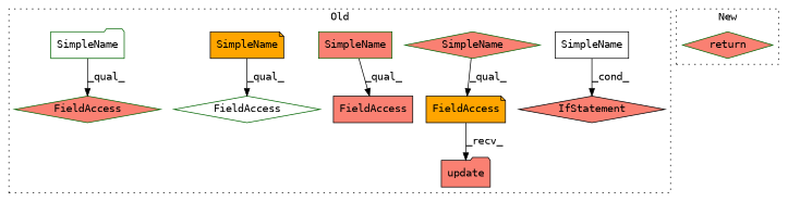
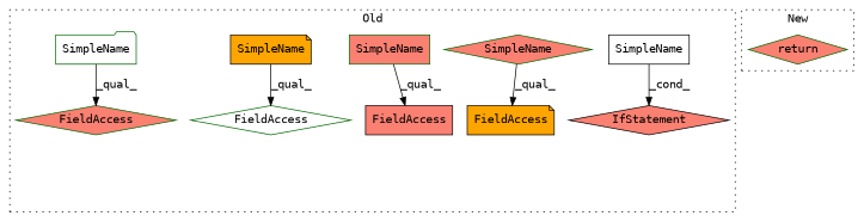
  digraph {
    fontname="DejaVu Sans Mono"
    node [a=42 color=black fillcolor=salmon fontname="DejaVu Sans Mono" l=4 s=2563 shape=diamond style=filled]
    edge [fontname="DejaVu Sans Mono"]
-   n1 [a=32 l="7,1" label=update s="2581,2609" shape=folder]
    n2 [a=25 l="4,2" label=IfStatement s="1895,2019"]
    n3 [fillcolor=white label=SimpleName shape=box l="" s=""]
    n4 [a=22 fillcolor=orange l=17 label=FieldAccess shape=note]
    n5 [a=22 l=14 label=FieldAccess s=2034 shape=box]
    n6 [a=22 color=darkgreen fillcolor=white l=14 label=FieldAccess s=2508]
    n7 [a=22 color=darkgreen l=17 label=FieldAccess s=1934]
    n8 [color=darkgreen label=SimpleName]
    n9 [color=darkgreen label=SimpleName s=2034 shape=box]
    n10 [fillcolor=orange label=SimpleName s=2508 shape=note]
    n11 [color=darkgreen fillcolor=white label=SimpleName s=1934 shape=folder]
    n12 [a=41 color=darkgreen l=7 label=return s=2122]
    subgraph cluster_1 {
      label=Old
      style=dotted
-     n1
      n2
      n3
      n4
      n5
      n6
      n7
      n8
      n9
      n10
      n11
    }
    subgraph cluster_2 {
      label=New
      style=dotted
      n12
    }
    n3 -> n2 [label=_cond_]
-   n4 -> n1 [label=_recv_]
    n8 -> n4 [label=_qual_]
    n9 -> n5 [label=_qual_]
    n10 -> n6 [label=_qual_]
    n11 -> n7 [label=_qual_]
  }
